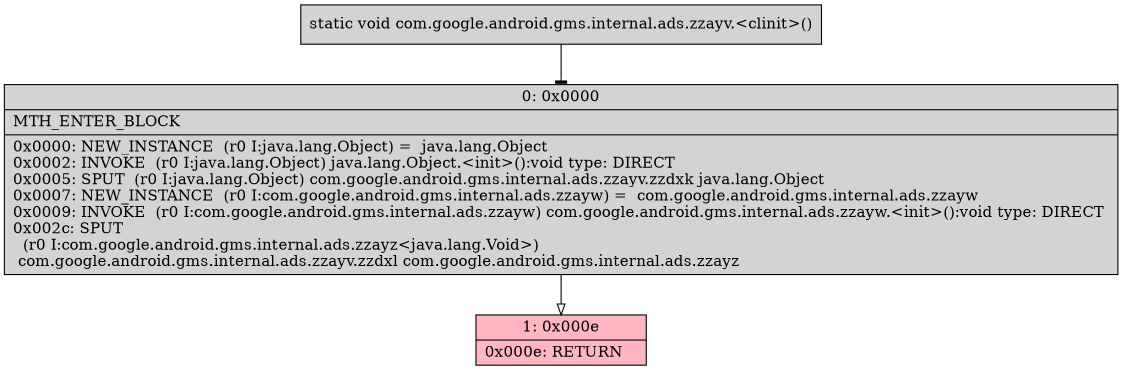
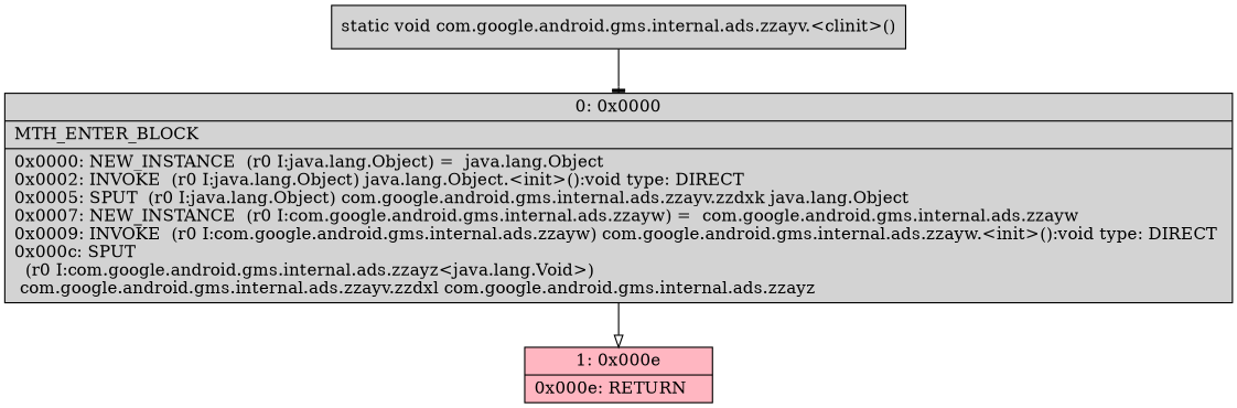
  digraph {
    node [shape=record style=filled fillcolor=lightgrey]
-   n1 [label="{0\:\ 0x0000|MTH_ENTER_BLOCK\l|0x0000: NEW_INSTANCE  (r0 I:java.lang.Object) =  java.lang.Object \l0x0002: INVOKE  (r0 I:java.lang.Object) java.lang.Object.\<init\>():void type: DIRECT \l0x0005: SPUT  (r0 I:java.lang.Object) com.google.android.gms.internal.ads.zzayv.zzdxk java.lang.Object \l0x0007: NEW_INSTANCE  (r0 I:com.google.android.gms.internal.ads.zzayw) =  com.google.android.gms.internal.ads.zzayw \l0x0009: INVOKE  (r0 I:com.google.android.gms.internal.ads.zzayw) com.google.android.gms.internal.ads.zzayw.\<init\>():void type: DIRECT \l0x002c: SPUT  \l  (r0 I:com.google.android.gms.internal.ads.zzayz\<java.lang.Void\>)\l com.google.android.gms.internal.ads.zzayv.zzdxl com.google.android.gms.internal.ads.zzayz \l}"]
+   n1 [label="{0\:\ 0x0000|MTH_ENTER_BLOCK\l|0x0000: NEW_INSTANCE  (r0 I:java.lang.Object) =  java.lang.Object \l0x0002: INVOKE  (r0 I:java.lang.Object) java.lang.Object.\<init\>():void type: DIRECT \l0x0005: SPUT  (r0 I:java.lang.Object) com.google.android.gms.internal.ads.zzayv.zzdxk java.lang.Object \l0x0007: NEW_INSTANCE  (r0 I:com.google.android.gms.internal.ads.zzayw) =  com.google.android.gms.internal.ads.zzayw \l0x0009: INVOKE  (r0 I:com.google.android.gms.internal.ads.zzayw) com.google.android.gms.internal.ads.zzayw.\<init\>():void type: DIRECT \l0x000c: SPUT  \l  (r0 I:com.google.android.gms.internal.ads.zzayz\<java.lang.Void\>)\l com.google.android.gms.internal.ads.zzayv.zzdxl com.google.android.gms.internal.ads.zzayz \l}"]
    n2 [label="{1\:\ 0x000e|0x000e: RETURN   \l}" fillcolor=lightpink]
    n3 [label="{static void com.google.android.gms.internal.ads.zzayv.\<clinit\>() }"]
    n1 -> n2 [arrowhead=onormal]
    n3 -> n1 [arrowhead=tee]
  }
